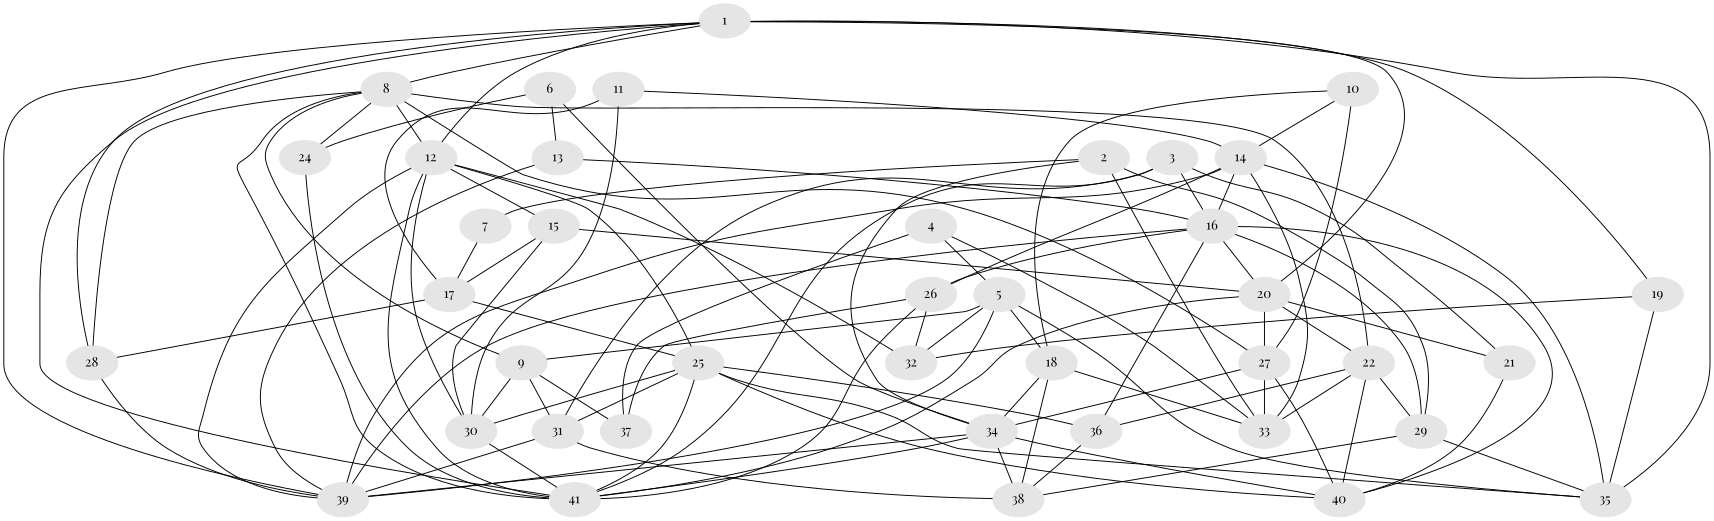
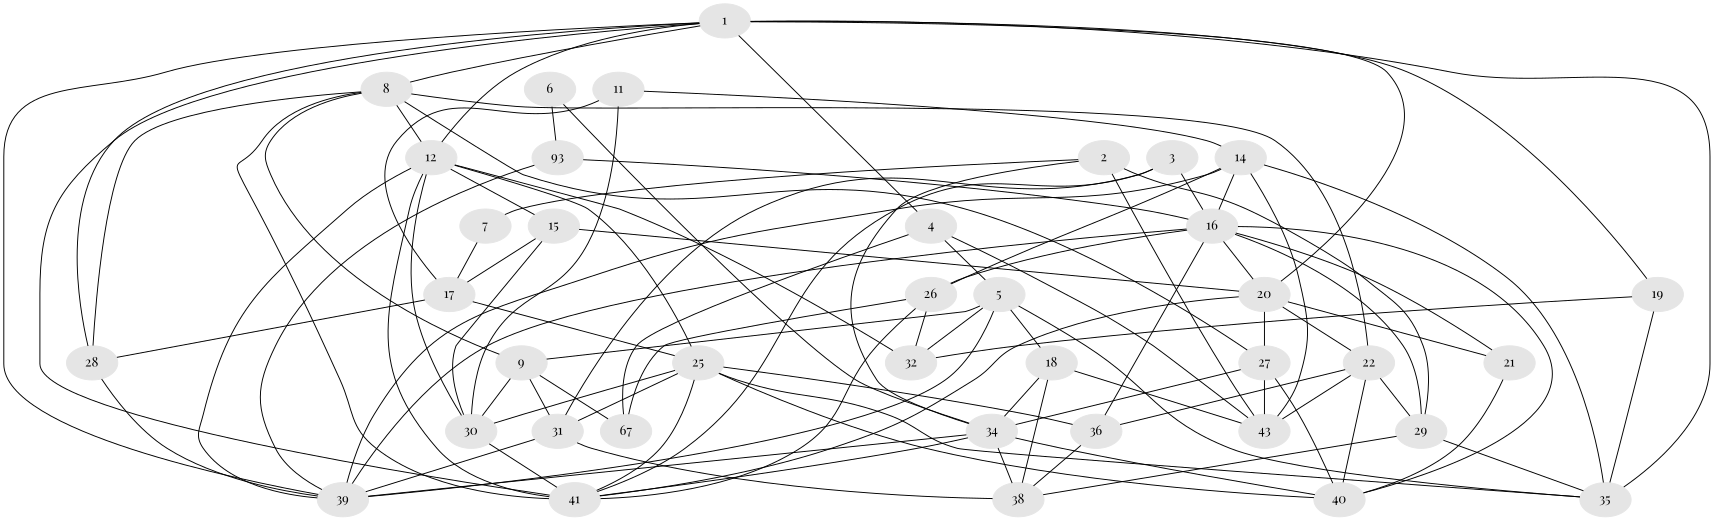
  graph {
    fontname="Playfair Display"
    node [color=gray90 fontname="Playfair Display" style=filled]
    edge [fontname="Playfair Display" weight=1.0]
    1
    4
    8
    12
    19
    20
    28
    35
    39
    41
-   33
+   33 [label=43]
    5
-   37
+   37 [label=67]
    9
-   24
    22
    27
    32
    30
    15
    25
    21
    2
    7
    29
    34
    17
    38
    40
    3
    16
    31
    26
    36
    18
    6
-   13
-   10
+   13 [label=93]
    14
    11
+   1 -- 4 [weight=2.0]
    1 -- 8
    1 -- 12
    1 -- 19
    1 -- 20
    1 -- 28
    1 -- 35
    1 -- 39
    1 -- 41
    4 -- 33
    4 -- 5
    4 -- 37
    8 -- 12
    8 -- 28
    8 -- 41
    8 -- 9
-   8 -- 24
    8 -- 22
    8 -- 27
    12 -- 39
    12 -- 41
    12 -- 32
    12 -- 30
    12 -- 15
    12 -- 25
    19 -- 35 [weight=2.0]
    19 -- 32
    20 -- 41
    20 -- 22
    20 -- 27
    20 -- 21
    28 -- 39
    5 -- 35
    5 -- 39 [weight=2.0]
    5 -- 9
    5 -- 32
    5 -- 18
    9 -- 37
    9 -- 30
    9 -- 31 [weight=2.0]
-   24 -- 41
    22 -- 33 [weight=2.0]
    22 -- 29
    22 -- 40
    22 -- 36
    27 -- 33
    27 -- 34
    27 -- 40
    30 -- 41
    15 -- 20
    15 -- 30
    15 -- 17 [weight=2.0]
    25 -- 35
    25 -- 41
    25 -- 30
    25 -- 40
    25 -- 31
    25 -- 36
    21 -- 40
    2 -- 33
    2 -- 7
    2 -- 29
    2 -- 34
    7 -- 17
    29 -- 35
    29 -- 38
    34 -- 39
    34 -- 41
    34 -- 38
    34 -- 40
    17 -- 28
    17 -- 25
    3 -- 41
    3 -- 16
    3 -- 31
    16 -- 20
    16 -- 39
-   3 -- 21
+   16 -- 21
    16 -- 29
    16 -- 40
    16 -- 26
    16 -- 36
    31 -- 39
    31 -- 38 [weight=2.0]
    26 -- 41
    26 -- 37
    26 -- 32
    36 -- 38
    18 -- 33
    18 -- 34
    18 -- 38
-   6 -- 24
    6 -- 34
    6 -- 13
    13 -- 39
    13 -- 16
-   10 -- 27 [weight=2.0]
-   10 -- 18
-   10 -- 14
    14 -- 35
    14 -- 39
    14 -- 33
    14 -- 16
    14 -- 26
    11 -- 30
    11 -- 17
    11 -- 14
  }
